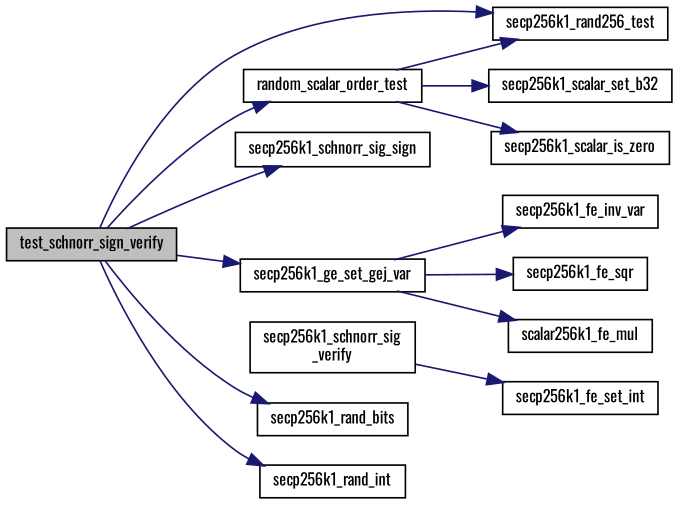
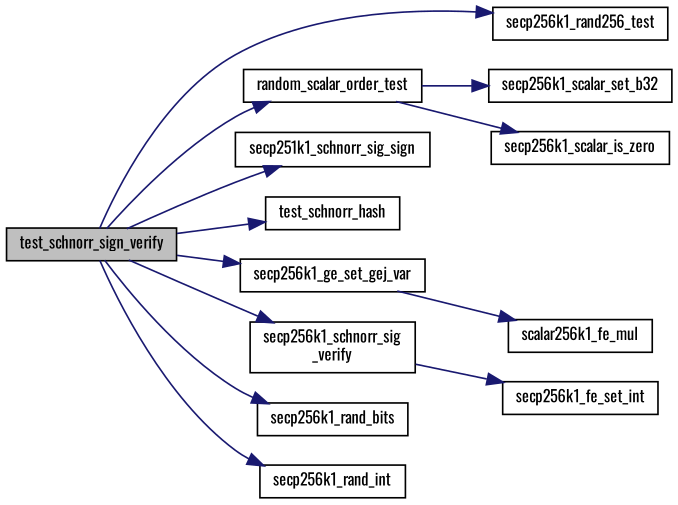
  digraph {
    fontname=Oswald
    rankdir=LR
    node [color=black fillcolor=white fontname=Oswald fontsize=10 shape=record style=filled]
    edge [color=midnightblue fontname=Oswald fontsize=10 labelfontname=Helvetica labelfontsize=10 style=solid]
    n1 [fillcolor=grey75 fontcolor=black height=0.2 label=test_schnorr_sign_verify width=0.4]
    n2 [height=0.2 label=secp256k1_rand256_test width=0.4]
    n3 [height=0.2 label=random_scalar_order_test width=0.4]
-   n4 [height=0.2 label=secp256k1_schnorr_sig_sign width=0.4]
+   n4 [height=0.2 label=secp251k1_schnorr_sig_sign width=0.4]
+   n5 [height=0.2 label=test_schnorr_hash width=0.4]
    n6 [height=0.2 label=secp256k1_ge_set_gej_var width=0.4]
    n7 [height=0.2 label="secp256k1_schnorr_sig\l_verify" width=0.4]
    n8 [height=0.2 label=secp256k1_rand_bits width=0.4]
    n9 [height=0.2 label=secp256k1_rand_int width=0.4]
    n10 [height=0.2 label=secp256k1_scalar_set_b32 width=0.4]
    n11 [height=0.2 label=secp256k1_scalar_is_zero width=0.4]
-   n12 [height=0.2 label=secp256k1_fe_inv_var width=0.4]
-   n13 [height=0.2 label=secp256k1_fe_sqr width=0.4]
    n14 [height=0.2 label=scalar256k1_fe_mul width=0.4]
    n15 [height=0.2 label=secp256k1_fe_set_int width=0.4]
    n1 -> n2
    n1 -> n3
    n1 -> n4
+   n1 -> n5
    n1 -> n6
+   n1 -> n7
    n1 -> n8
    n1 -> n9
-   n3 -> n2
    n3 -> n10
    n3 -> n11
-   n6 -> n12
-   n6 -> n13
    n6 -> n14
    n7 -> n15
  }
